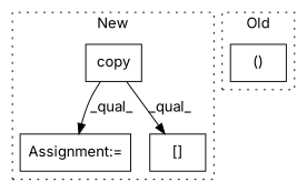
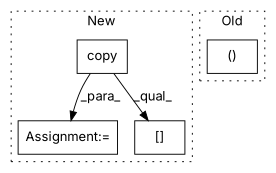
  digraph {
    fontname=Inter
    node [shape=box fontname=Inter]
    edge [fontname=Inter]
    n1 [a=32 l=6 label=copy s=1256]
    n2 [a=7 l=1 label="Assignment:=" s=1597]
    n3 [a=2 l="11,1" label="[]" s="1618,1632"]
    n4 [a=106 l=53 label="()" s=1177]
    subgraph cluster_1 {
      label=New
      style=dotted
      n1
      n2
      n3
    }
    subgraph cluster_2 {
      label=Old
      style=dotted
      n4
    }
-   n1 -> n2 [label=_qual_]
+   n1 -> n2 [label=_para_]
    n1 -> n3 [label=_qual_]
  }
